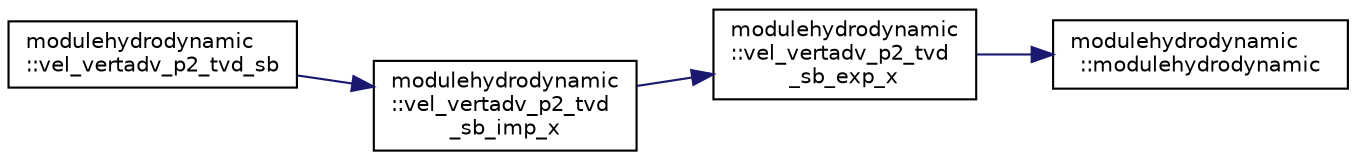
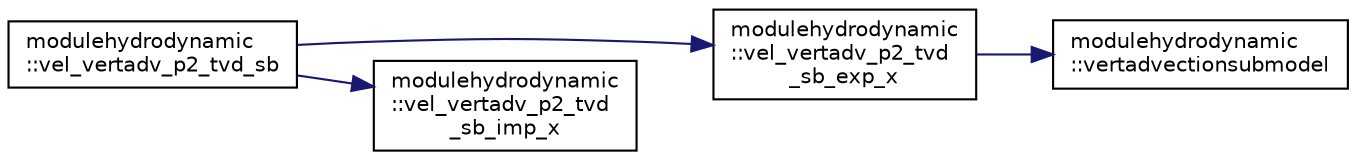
  digraph {
    rankdir=LR
    node [color=black fillcolor=white fontname=Helvetica fontsize=10 shape=record style=filled]
    edge [color=midnightblue fontname=Helvetica fontsize=10 labelfontname=Helvetica labelfontsize=10 style=solid]
    n1 [height=0.2 label="modulehydrodynamic\l::vel_vertadv_p2_tvd_sb" width=0.4]
    n2 [height=0.2 label="modulehydrodynamic\l::vel_vertadv_p2_tvd\l_sb_exp_x" width=0.4]
    n3 [height=0.2 label="modulehydrodynamic\l::vel_vertadv_p2_tvd\l_sb_imp_x" width=0.4]
-   n4 [height=0.2 label="modulehydrodynamic\l::modulehydrodynamic" width=0.4]
-   n3 -> n2
+   n4 [height=0.2 label="modulehydrodynamic\l::vertadvectionsubmodel" width=0.4]
+   n1 -> n2
    n1 -> n3
    n2 -> n4
  }
